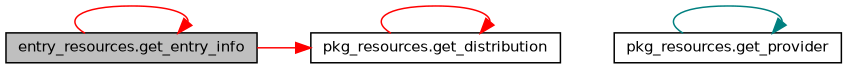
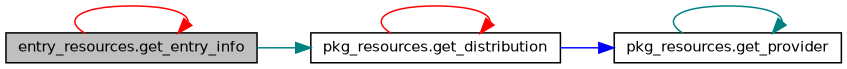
  digraph {
    rankdir=LR
    node [color=black fillcolor=white fontname=Helvetica fontsize=10 shape=record style=filled]
    edge [color=red fontname=Helvetica fontsize=10 labelfontname=Helvetica labelfontsize=10 style=solid]
    n1 [fillcolor=grey75 fontcolor=black height=0.2 label="entry_resources.get_entry_info" width=0.4]
    n2 [height=0.2 label="pkg_resources.get_distribution" width=0.4]
    n3 [height=0.2 label="pkg_resources.get_provider" width=0.4]
    n1 -> n1
-   n1 -> n2
+   n1 -> n2 [color=teal]
    n2 -> n2
+   n2 -> n3 [color=blue]
    n3 -> n3 [color=teal]
  }
